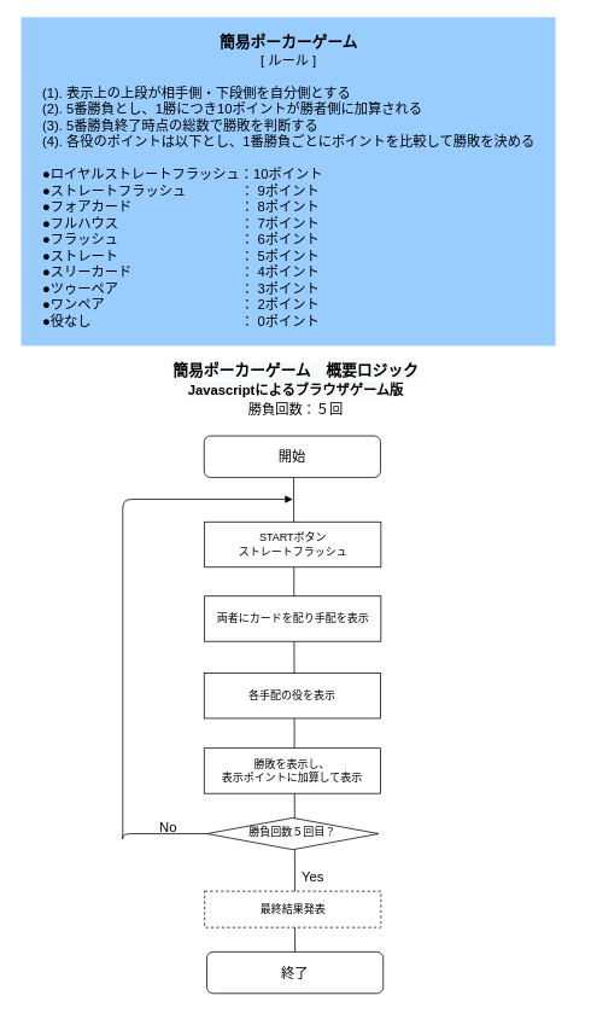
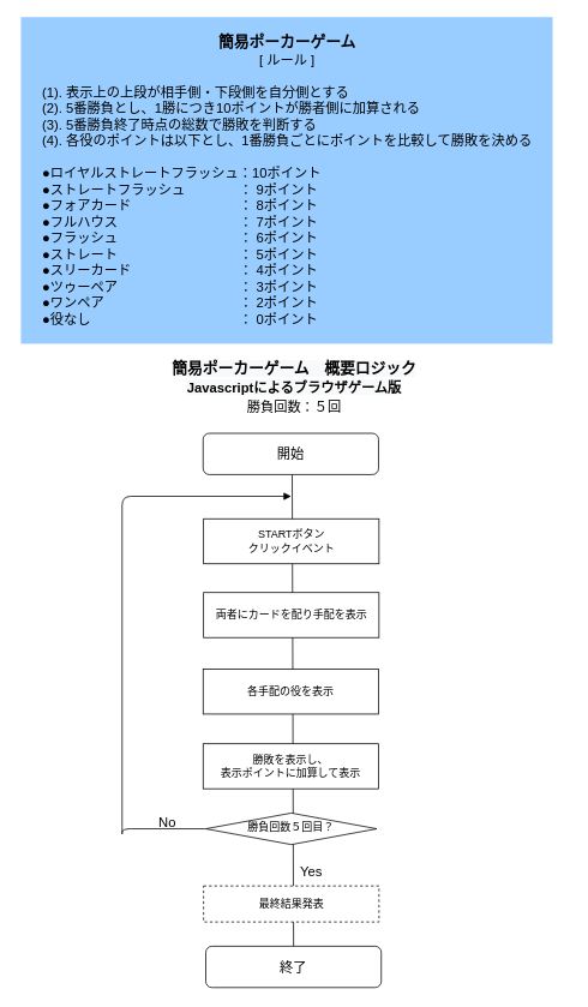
  <mxCell id="0" />
  <mxCell id="1" parent="0" />
  <mxCell id="2" value="" style="endArrow=none;html=1;fontSize=15;exitX=0.5;exitY=0;exitDx=0;exitDy=0;" edge="1" parent="1" source="15"><mxGeometry width="50" height="50" relative="1" as="geometry"><mxPoint x="324" y="1001" as="sourcePoint" /><mxPoint x="324" y="526" as="targetPoint" /></mxGeometry></mxCell>
- <mxCell id="3" value="STARTボタン&lt;br&gt;ストレートフラッシュ" style="whiteSpace=wrap;html=1;fontSize=12;glass=0;strokeWidth=1;shadow=0;" parent="1" vertex="1"><mxGeometry x="225.5" y="576" width="195" height="50" as="geometry" /></mxCell>
+ <mxCell id="3" value="STARTボタン&lt;br&gt;クリックイベント" style="whiteSpace=wrap;html=1;fontSize=12;glass=0;strokeWidth=1;shadow=0;" parent="1" vertex="1"><mxGeometry x="225.5" y="576" width="195" height="50" as="geometry" /></mxCell>
  <mxCell id="4" style="edgeStyle=orthogonalEdgeStyle;curved=0;rounded=1;orthogonalLoop=1;jettySize=auto;html=1;exitX=0;exitY=0.5;exitDx=0;exitDy=0;endArrow=block;endFill=1;fontSize=15;" edge="1" parent="1" source="5"><mxGeometry relative="1" as="geometry"><mxPoint x="323" y="551" as="targetPoint" /><Array as="points"><mxPoint x="135" y="928" /><mxPoint x="135" y="551" /><mxPoint x="305" y="551" /></Array></mxGeometry></mxCell>
  <mxCell id="5" value="勝負回数５回目？" style="rhombus;whiteSpace=wrap;html=1;shadow=0;fontFamily=Helvetica;fontSize=12;align=center;strokeWidth=1;spacing=6;spacingTop=-4;" parent="1" vertex="1"><mxGeometry x="228" y="903" width="190" height="35" as="geometry" /></mxCell>
  <mxCell id="6" value="&lt;span style=&quot;color: rgb(0 , 0 , 0) ; font-family: &amp;#34;helvetica&amp;#34; ; font-size: 17px ; font-style: normal ; font-weight: 700 ; letter-spacing: normal ; text-align: center ; text-indent: 0px ; text-transform: none ; word-spacing: 0px ; background-color: rgb(248 , 249 , 250) ; display: inline ; float: none&quot;&gt;簡易ポーカーゲーム　概要ロジック&lt;/span&gt;&lt;br style=&quot;color: rgb(0 , 0 , 0) ; font-family: &amp;#34;helvetica&amp;#34; ; font-size: 17px ; font-style: normal ; font-weight: 700 ; letter-spacing: normal ; text-align: center ; text-indent: 0px ; text-transform: none ; word-spacing: 0px ; background-color: rgb(248 , 249 , 250)&quot;&gt;&lt;font style=&quot;font-size: 15px&quot;&gt;&lt;span style=&quot;color: rgb(0 , 0 , 0) ; font-family: &amp;#34;helvetica&amp;#34; ; font-style: normal ; font-weight: 700 ; letter-spacing: normal ; text-align: center ; text-indent: 0px ; text-transform: none ; word-spacing: 0px ; background-color: rgb(248 , 249 , 250) ; display: inline ; float: none&quot;&gt;Javascriptによるブラウザゲーム版&lt;/span&gt;&lt;br&gt;&lt;/font&gt;" style="text;html=1;resizable=0;autosize=1;align=center;verticalAlign=middle;points=[];fillColor=none;strokeColor=none;rounded=0;fontStyle=1;fontSize=17;" vertex="1" parent="1"><mxGeometry x="180.5" y="395" width="290" height="50" as="geometry" /></mxCell>
  <mxCell id="7" value="各手配の役を表示" style="whiteSpace=wrap;html=1;fontSize=12;glass=0;strokeWidth=1;shadow=0;" vertex="1" parent="1"><mxGeometry x="225" y="743" width="195" height="50" as="geometry" /></mxCell>
  <mxCell id="8" value="勝敗を表示し、&lt;br&gt;表示ポイントに加算して表示" style="whiteSpace=wrap;html=1;fontSize=12;glass=0;strokeWidth=1;shadow=0;" vertex="1" parent="1"><mxGeometry x="225" y="826" width="195" height="50" as="geometry" /></mxCell>
  <mxCell id="9" value="勝負回数：５回" style="text;html=1;resizable=0;autosize=1;align=center;verticalAlign=middle;points=[];fillColor=none;strokeColor=none;rounded=0;fontSize=15;" vertex="1" parent="1"><mxGeometry x="265.5" y="441" width="120" height="20" as="geometry" /></mxCell>
  <mxCell id="10" value="最終結果発表" style="whiteSpace=wrap;html=1;fontSize=12;glass=0;strokeWidth=1;shadow=0;dashed=1;" vertex="1" parent="1"><mxGeometry x="225.5" y="984" width="195" height="40" as="geometry" /></mxCell>
  <mxCell id="11" value="両者にカードを配り手配を表示" style="whiteSpace=wrap;html=1;fontSize=12;glass=0;strokeWidth=1;shadow=0;" vertex="1" parent="1"><mxGeometry x="225.5" y="658" width="195" height="50" as="geometry" /></mxCell>
  <mxCell id="12" value="開始" style="rounded=1;whiteSpace=wrap;html=1;fontSize=15;aspect=fixed;" vertex="1" parent="1"><mxGeometry x="225" y="481" width="195" height="45.88" as="geometry" /></mxCell>
  <mxCell id="13" value="Yes" style="text;html=1;resizable=0;autosize=1;align=center;verticalAlign=middle;points=[];fillColor=none;strokeColor=none;rounded=0;fontSize=15;" vertex="1" parent="1"><mxGeometry x="325" y="957" width="40" height="20" as="geometry" /></mxCell>
  <mxCell id="14" value="No" style="text;html=1;resizable=0;autosize=1;align=center;verticalAlign=middle;points=[];fillColor=none;strokeColor=none;rounded=0;fontSize=15;" vertex="1" parent="1"><mxGeometry x="170" y="903" width="30" height="20" as="geometry" /></mxCell>
  <mxCell id="15" value="終了" style="rounded=1;whiteSpace=wrap;html=1;fontSize=15;aspect=fixed;" vertex="1" parent="1"><mxGeometry x="228" y="1051" width="195" height="45.88" as="geometry" /></mxCell>
  <mxCell id="16" value="&lt;div style=&quot;text-align: center&quot;&gt;&lt;br&gt;&lt;/div&gt;&lt;div style=&quot;text-align: center&quot;&gt;&lt;b&gt;&lt;font style=&quot;font-size: 17px&quot;&gt;簡易ポーカーゲーム&lt;/font&gt;&lt;/b&gt;&lt;/div&gt;&lt;div style=&quot;text-align: center&quot;&gt;[ ルール ]&lt;/div&gt;&lt;div style=&quot;text-align: center&quot;&gt;&lt;br&gt;&lt;/div&gt;&lt;div&gt;&amp;nbsp; 　(1). 表示上の上段が相手側・下段側を自分側とする&lt;/div&gt;&lt;div&gt;&amp;nbsp; 　(2). 5番勝負とし、1勝につき10ポイントが勝者側に加算される&lt;/div&gt;&lt;div&gt;&amp;nbsp; 　(3). 5番勝負終了時点の総数で勝敗を判断する&lt;/div&gt;&lt;div&gt;&amp;nbsp; 　(4). 各役のポイントは以下とし、1番勝負ごとにポイントを比較して勝敗を決める　&amp;nbsp;&amp;nbsp;&lt;/div&gt;&lt;div&gt;&lt;br&gt;&lt;/div&gt;&lt;div&gt;&amp;nbsp; 　●ロイヤルストレートフラッシュ：10ポイント&lt;/div&gt;&lt;div&gt;&amp;nbsp; 　●ストレートフラッシュ　　　　： 9ポイント&lt;/div&gt;&lt;div&gt;&amp;nbsp; 　●フォアカード　　　　　　　　： 8ポイント&lt;/div&gt;&lt;div&gt;&amp;nbsp; 　●フルハウス　　　　　　　　　： 7ポイント&lt;/div&gt;&lt;div&gt;&amp;nbsp; 　●フラッシュ　　　　　　　　　： 6ポイント&lt;/div&gt;&lt;div&gt;&amp;nbsp; 　●ストレート　　　　　　　　　： 5ポイント&lt;/div&gt;&lt;div&gt;&amp;nbsp; 　●スリーカード　　　　　　　　： 4ポイント&lt;/div&gt;&lt;div&gt;&amp;nbsp; 　●ツゥーペア　　　　　　　　　： 3ポイント&lt;/div&gt;&lt;div&gt;&amp;nbsp; 　●ワンペア　　　　　　　　　　： 2ポイント&lt;/div&gt;&lt;div&gt;&amp;nbsp; 　●役なし　　　　　　　　　　　： 0ポイント&lt;/div&gt;&lt;div&gt;&lt;br&gt;&lt;/div&gt;" style="text;html=1;resizable=0;autosize=1;align=left;verticalAlign=middle;points=[];fillColor=none;strokeColor=none;rounded=0;fontSize=15;labelBackgroundColor=#99CCFF;" vertex="1" parent="1"><mxGeometry x="20.5" y="20" width="610" height="360" as="geometry" /></mxCell>
